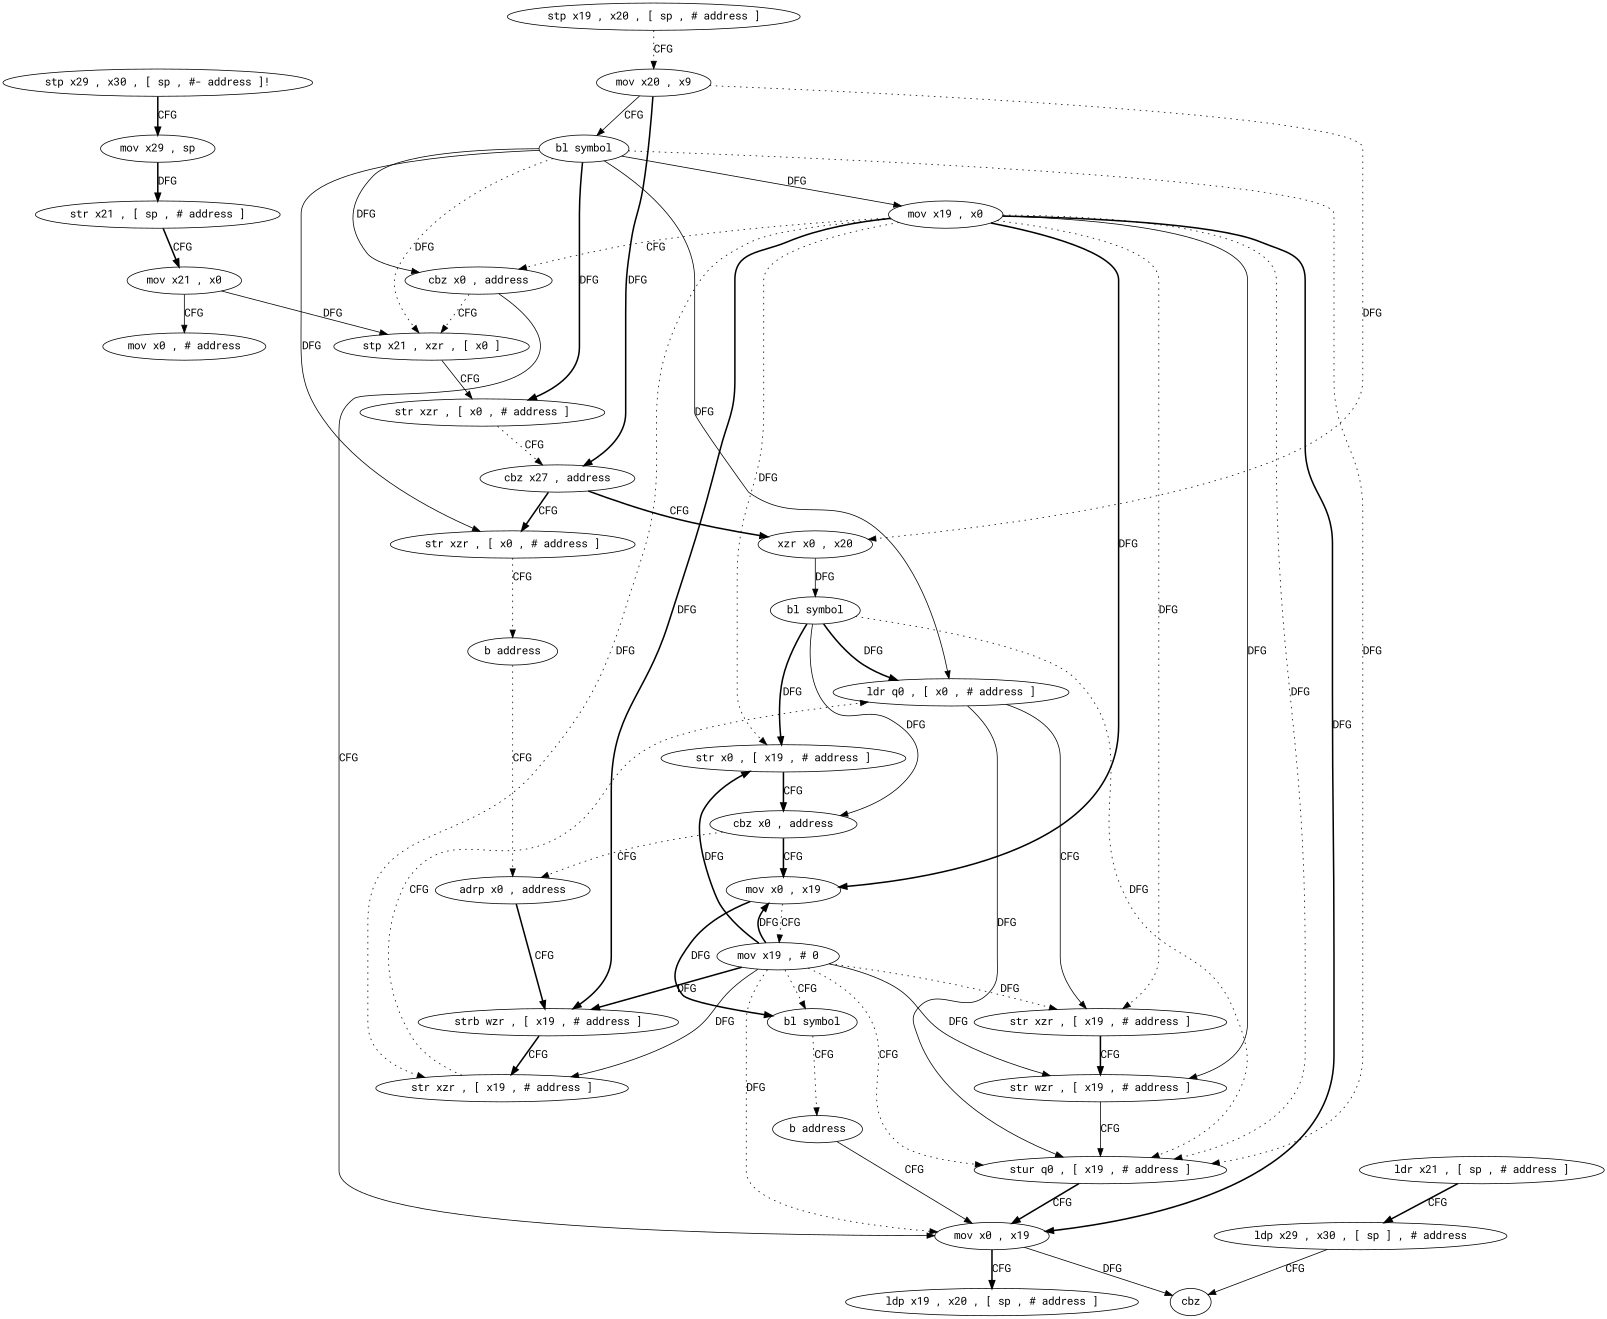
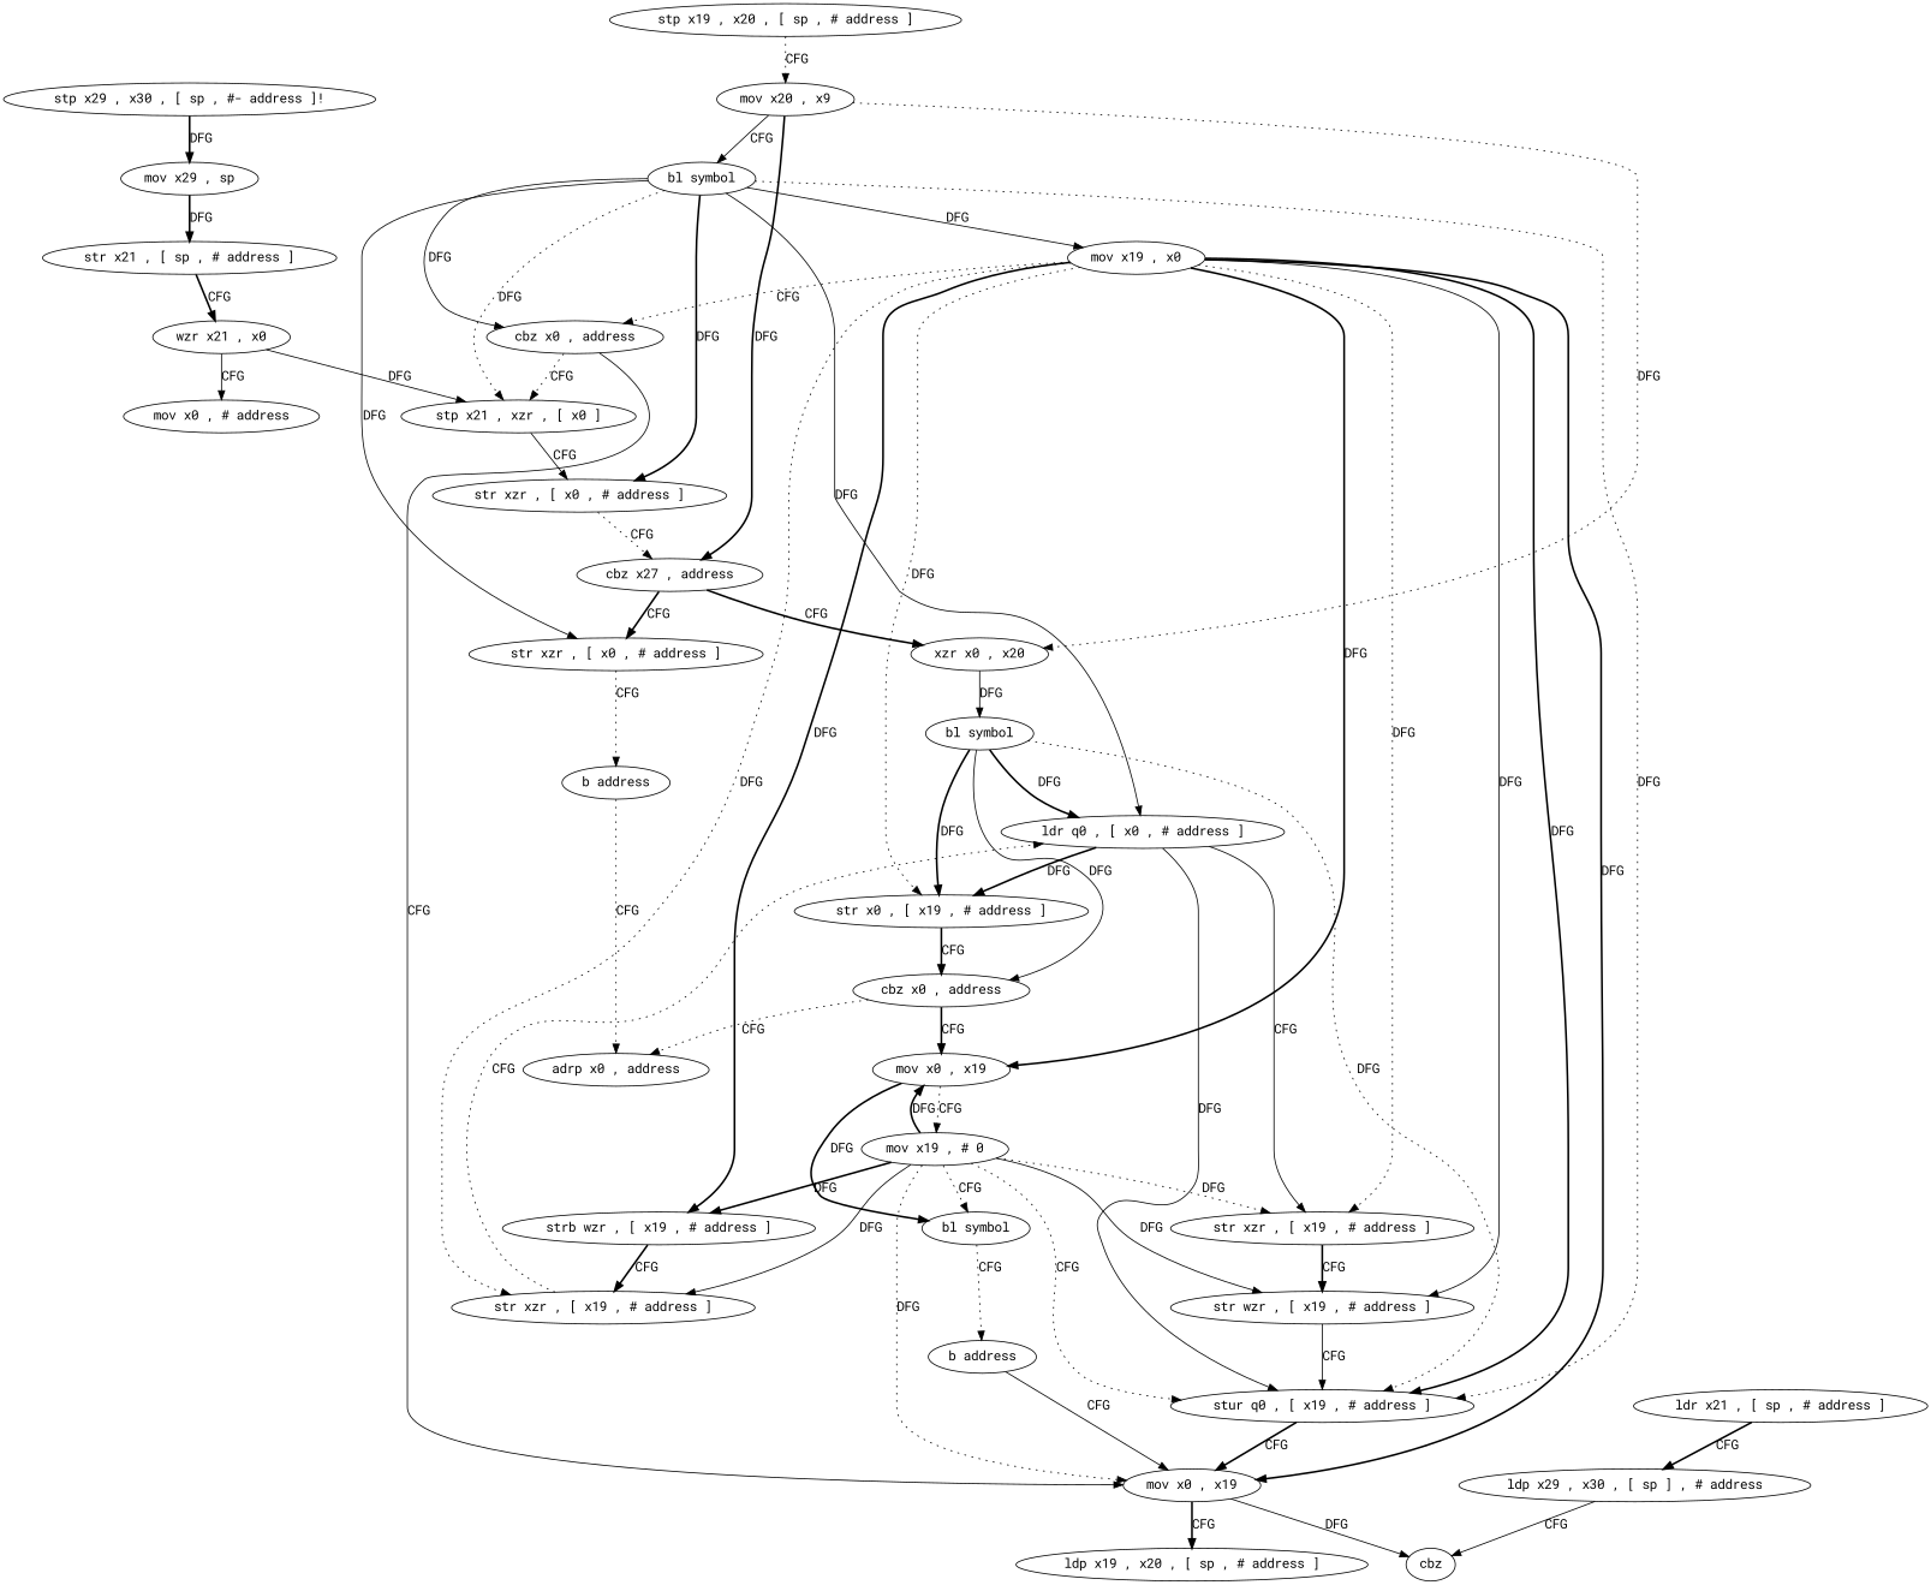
  digraph {
    fontname="Roboto Mono"
    node [fontname="Roboto Mono"]
    edge [fontname="Roboto Mono" style=bold]
    n1 [label="stp x29 , x30 , [ sp , #- address ]!"]
    n2 [label="mov x29 , sp"]
    n3 [label="str x21 , [ sp , # address ]"]
-   n4 [label="mov x21 , x0"]
+   n4 [label="wzr x21 , x0"]
    n5 [label="mov x0 , # address"]
    n6 [label="stp x21 , xzr , [ x0 ]"]
    n7 [label="str xzr , [ x0 , # address ]"]
    n8 [label="stp x19 , x20 , [ sp , # address ]"]
    n9 [label="mov x20 , x9"]
    n10 [label="bl symbol"]
    n11 [label="cbz x27 , address"]
    n12 [label="xzr x0 , x20"]
    n13 [label="mov x19 , x0"]
    n14 [label="cbz x0 , address"]
    n15 [label="str xzr , [ x0 , # address ]"]
    n16 [label="ldr q0 , [ x0 , # address ]"]
    n17 [label="stur q0 , [ x19 , # address ]"]
    n18 [label="bl symbol"]
    n19 [label="mov x0 , x19"]
    n20 [label="str x0 , [ x19 , # address ]"]
    n21 [label="mov x0 , x19"]
    n22 [label="strb wzr , [ x19 , # address ]"]
    n23 [label="str xzr , [ x19 , # address ]"]
    n24 [label="str xzr , [ x19 , # address ]"]
    n25 [label="str wzr , [ x19 , # address ]"]
    n26 [label="b address"]
    n27 [label="ldp x19 , x20 , [ sp , # address ]"]
    n28 [label=cbz]
    n29 [label="cbz x0 , address"]
    n30 [label="mov x19 , # 0"]
    n31 [label="bl symbol"]
    n32 [label="ldr x21 , [ sp , # address ]"]
    n33 [label="ldp x29 , x30 , [ sp ] , # address"]
    n34 [label="adrp x0 , address"]
    n35 [label="b address"]
-   n1 -> n2 [label=CFG]
+   n1 -> n2 [label=DFG]
    n2 -> n3 [label=DFG]
    n3 -> n4 [label=CFG]
    n4 -> n5 [label=CFG style=solid]
    n4 -> n6 [label=DFG style=solid]
    n6 -> n7 [label=CFG style=solid]
    n7 -> n11 [label=CFG style=dotted]
    n8 -> n9 [label=CFG style=dotted]
    n9 -> n10 [label=CFG style=solid]
    n9 -> n11 [label=DFG]
    n9 -> n12 [label=DFG style=dotted]
    n10 -> n6 [label=DFG style=dotted]
    n10 -> n7 [label=DFG]
    n10 -> n13 [label=DFG style=solid]
    n10 -> n14 [label=DFG style=solid]
    n10 -> n15 [label=DFG style=solid]
    n10 -> n16 [label=DFG style=solid]
    n10 -> n17 [label=DFG style=dotted]
    n11 -> n12 [label=CFG]
    n11 -> n15 [label=CFG]
    n12 -> n18 [label=DFG style=solid]
    n13 -> n14 [label=CFG style=dotted]
-   n13 -> n17 [label=DFG style=dotted]
+   n13 -> n17 [label=DFG]
    n13 -> n19 [label=DFG]
    n13 -> n20 [label=DFG style=dotted]
    n13 -> n21 [label=DFG]
    n13 -> n22 [label=DFG]
    n13 -> n23 [label=DFG style=dotted]
    n13 -> n24 [label=DFG style=dotted]
    n13 -> n25 [label=DFG style=solid]
    n14 -> n6 [label=CFG style=dotted]
    n14 -> n19 [label=CFG style=solid]
    n15 -> n26 [label=CFG style=dotted]
    n16 -> n17 [label=DFG style=solid]
    n16 -> n24 [label=CFG style=solid]
    n17 -> n19 [label=CFG]
    n18 -> n16 [label=DFG]
    n18 -> n17 [label=DFG style=dotted]
    n18 -> n20 [label=DFG]
    n18 -> n29 [label=DFG style=solid]
    n19 -> n27 [label=CFG]
    n19 -> n28 [label=DFG style=solid]
    n20 -> n29 [label=CFG]
    n21 -> n30 [label=CFG style=dotted]
    n21 -> n31 [label=DFG]
    n22 -> n23 [label=CFG]
    n23 -> n16 [label=CFG style=dotted]
    n24 -> n25 [label=CFG]
    n25 -> n17 [label=CFG style=solid]
    n26 -> n34 [label=CFG style=dotted]
    n29 -> n21 [label=CFG]
    n29 -> n34 [label=CFG style=dotted]
    n30 -> n17 [label=CFG style=dotted]
    n30 -> n19 [label=DFG style=dotted]
-   n30 -> n20 [label=DFG]
+   n16 -> n20 [label=DFG]
    n30 -> n21 [label=DFG]
    n30 -> n22 [label=DFG]
    n30 -> n23 [label=DFG style=solid]
    n30 -> n24 [label=DFG style=dotted]
    n30 -> n25 [label=DFG style=solid]
    n30 -> n31 [label=CFG style=dotted]
    n31 -> n35 [label=CFG style=dotted]
    n32 -> n33 [label=CFG]
    n33 -> n28 [label=CFG style=solid]
-   n34 -> n22 [label=CFG]
    n35 -> n19 [label=CFG style=solid]
  }
